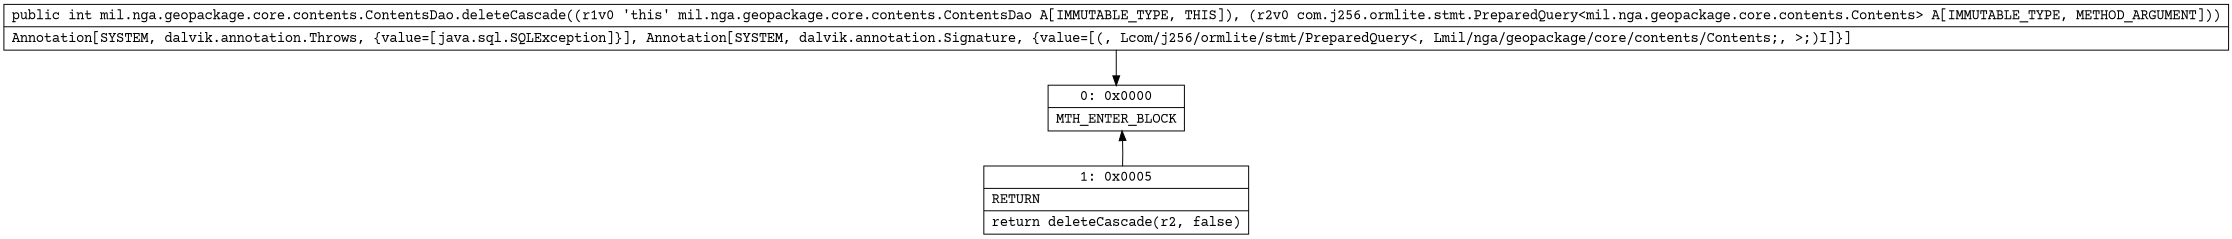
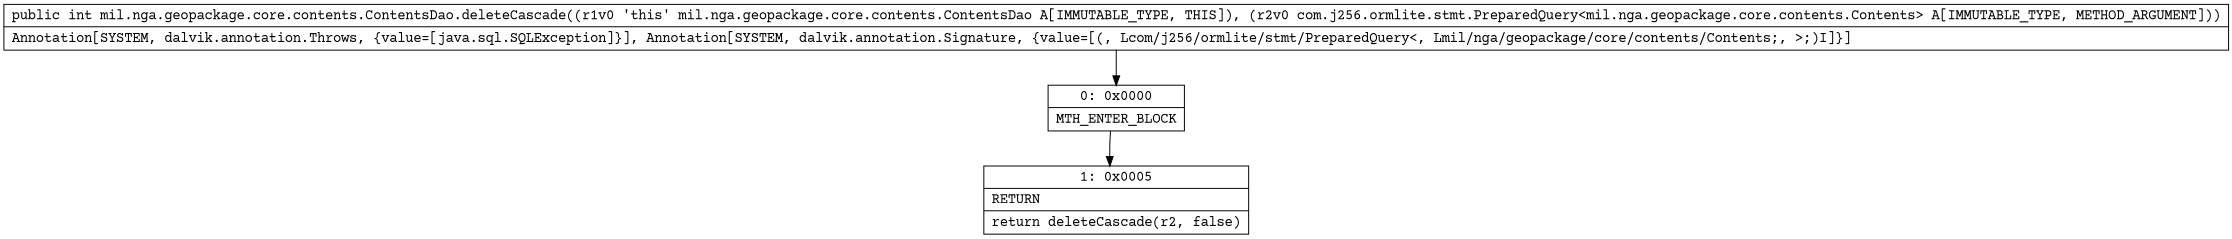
  digraph {
    fontname="Courier Prime"
    node [shape=record fontname="Courier Prime"]
    edge [fontname="Courier Prime"]
    n1 [label="{0\:\ 0x0000|MTH_ENTER_BLOCK\l}"]
    n2 [label="{1\:\ 0x0005|RETURN\l|return deleteCascade(r2, false)\l}"]
    n3 [label="{public int mil.nga.geopackage.core.contents.ContentsDao.deleteCascade((r1v0 'this' mil.nga.geopackage.core.contents.ContentsDao A[IMMUTABLE_TYPE, THIS]), (r2v0 com.j256.ormlite.stmt.PreparedQuery\<mil.nga.geopackage.core.contents.Contents\> A[IMMUTABLE_TYPE, METHOD_ARGUMENT]))  | Annotation[SYSTEM, dalvik.annotation.Throws, \{value=[java.sql.SQLException]\}], Annotation[SYSTEM, dalvik.annotation.Signature, \{value=[(, Lcom\/j256\/ormlite\/stmt\/PreparedQuery\<, Lmil\/nga\/geopackage\/core\/contents\/Contents;, \>;)I]\}]\l}"]
-   n2 -> n1
+   n1 -> n2
    n3 -> n1
  }
